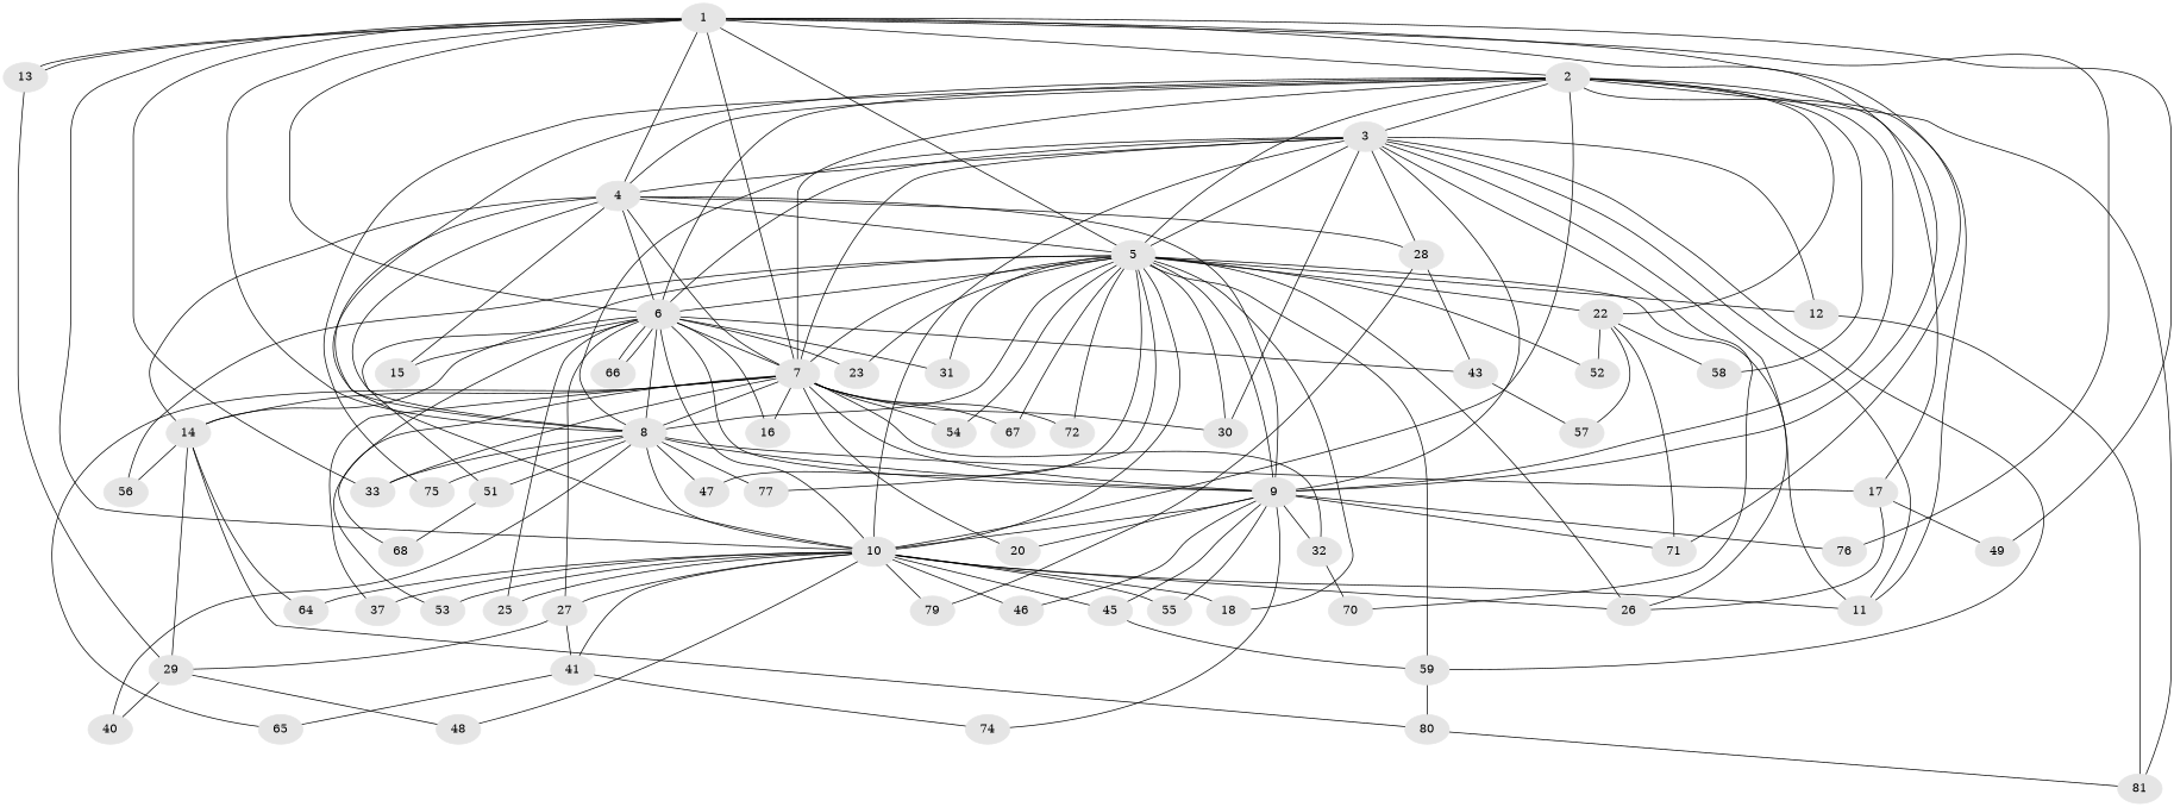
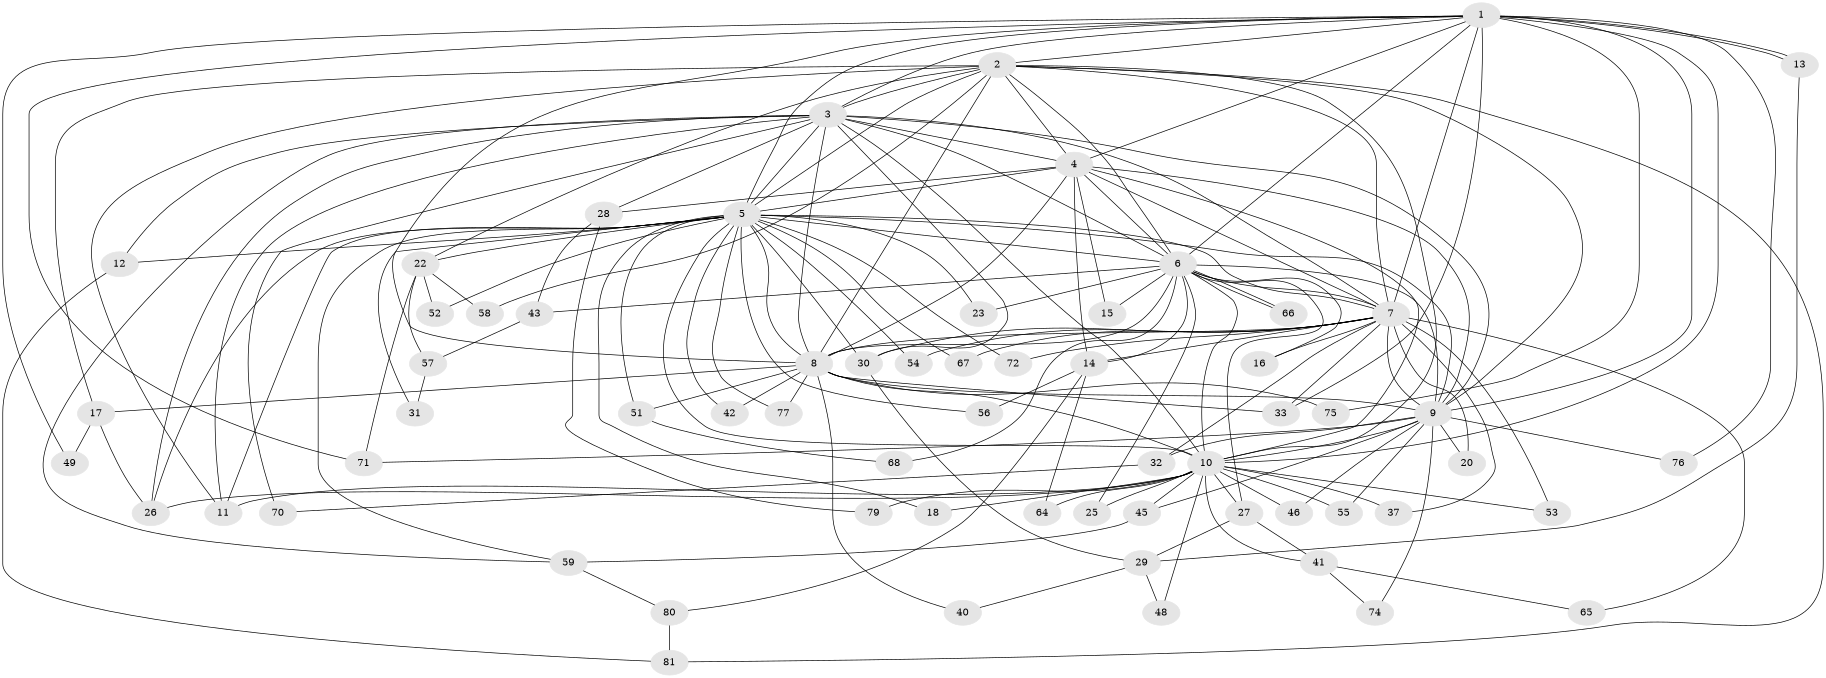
  graph {
    node [color=gray90 style=filled]
    1 [super="+69"]
    2 [super="+36"]
    3 [super="+35"]
    4 [super="+77"]
    5 [super="+38"]
    6 [super="+56"]
    7 [super="+61"]
    8 [super="+19"]
    9 [super="+21"]
    10 [super="+34"]
    13
    33 [super="+39"]
    49
    71 [super="+85"]
    76
    11 [super="+62"]
    17 [super="+24"]
    22 [super="+78"]
    58
    75
    81 [super="+83"]
    12
    26 [super="+84"]
    28
    30
    59
    70
    14 [super="+60"]
    15
    18
    23
    31
-   42 [label=47]
+   42
    n34 [label=77]
    n35 [label=56]
    51
    52
    54
    67
    72
    43 [super="+64"]
    16
    25
    27 [super="+63"]
    66
    68
    53
    20
    32
    37
    65
    40
    45 [super="+82"]
    46
    55
    74
    41
    n58 [label=64]
    48
    79
    29
    57
    80
    1 -- 2
+   1 -- 3
    1 -- 4
    1 -- 5 [weight=2]
    1 -- 6
    1 -- 7
    1 -- 8
    1 -- 9
    1 -- 10
    1 -- 13
    1 -- 13
    1 -- 33
    1 -- 49
    1 -- 71
    1 -- 76
    2 -- 3
    2 -- 4
    2 -- 5
    2 -- 6
    2 -- 7
    2 -- 8
    2 -- 9
    2 -- 10
    2 -- 11
    2 -- 17
    2 -- 22 [weight=2]
    2 -- 58
-   2 -- 75
+   1 -- 75
    2 -- 81
    3 -- 4
    3 -- 5 [weight=2]
    3 -- 6
    3 -- 7
    3 -- 8
    3 -- 9
    3 -- 10
    3 -- 11
    3 -- 12
    3 -- 26
    3 -- 28
    3 -- 30
    3 -- 59
    3 -- 70
    4 -- 5
    4 -- 6
    4 -- 7
    4 -- 8
    4 -- 9
    4 -- 10
    4 -- 28
    4 -- 14
    4 -- 15
    5 -- 6 [weight=2]
    5 -- 7
    5 -- 8
    5 -- 9
    5 -- 10
    5 -- 11
    5 -- 22 [weight=2]
    5 -- 12
    5 -- 26
    5 -- 30
    5 -- 59
    5 -- 18
    5 -- 23
    5 -- 31
    5 -- 42
    5 -- n34
    5 -- n35
    5 -- 51
    5 -- 52
    5 -- 54
    5 -- 67
    5 -- 72
    6 -- 7
    6 -- 8
    6 -- 9
    6 -- 10
    6 -- 14
    6 -- 15
    6 -- 23
-   6 -- 31
+   57 -- 31
    6 -- 43
    6 -- 16
    6 -- 25
    6 -- 27
    6 -- 66
    6 -- 66
    6 -- 68
    7 -- 8 [weight=2]
    7 -- 9
    7 -- 33
    7 -- 30
    7 -- 14
    7 -- 54
    7 -- 67
    7 -- 72
    7 -- 16
    7 -- 53
    7 -- 20
    7 -- 32
    7 -- 37
    7 -- 65
    8 -- 9
    8 -- 10
    8 -- 33
    8 -- 17
    8 -- 75
    8 -- 42
    8 -- n34
    8 -- 51
    8 -- 40
    9 -- 10 [weight=2]
    9 -- 71
    9 -- 76
    9 -- 20
    9 -- 32
    9 -- 45
    9 -- 46
    9 -- 55
    9 -- 74
    10 -- 11
    10 -- 26
    10 -- 18
    10 -- 25
    10 -- 27
    10 -- 53
    10 -- 37
    10 -- 45
    10 -- 46
    10 -- 55
    10 -- 41
    10 -- n58
    10 -- 48
    10 -- 79
    13 -- 29
    17 -- 49
    17 -- 26
    22 -- 71
    22 -- 58
    22 -- 52
    22 -- 57
    12 -- 81
    28 -- 43
    28 -- 79
    59 -- 80
    14 -- n35
    14 -- n58
-   14 -- 29
+   30 -- 29
    14 -- 80
    51 -- 68
    43 -- 57
    27 -- 41
    27 -- 29
    32 -- 70
    45 -- 59
    41 -- 65
    41 -- 74
    29 -- 40
    29 -- 48
    80 -- 81
  }
